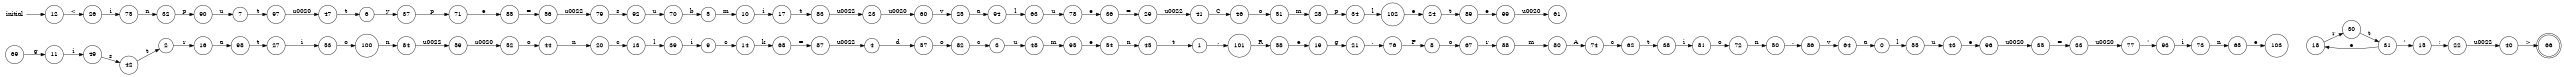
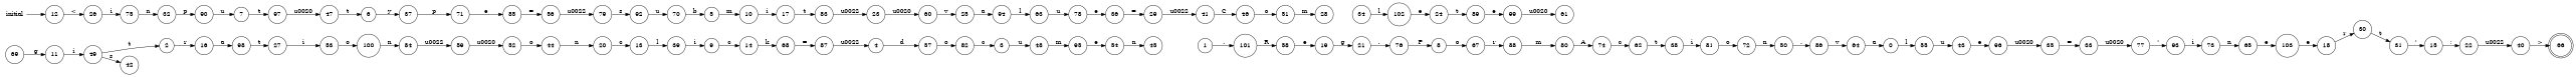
  digraph {
    rankdir=LR
    node [shape=circle]
    0
    55
    43
    96
    1
    101
    58
    19
    2
    16
    98
    27
    3
    48
    95
    54
    4
    57
    82
    5
    10
    17
    83
    6
    37
    71
    85
    7
    97
    47
    8
    67
    88
    80
    9
    14
    68
    87
    23
    11
    49
    42
    12
    26
    75
    initial [shape=plaintext]
    32
    13
    39
    15
    22
    40
    66 [shape=doublecircle]
    53
    60
    18
    30
    31
    21
    76
    20
    25
    94
    24
    89
    99
    61
    63
    78
    90
    100
    84
    28
    34
    102
    29
    41
    46
    51
    33
    77
    93
    73
    35
    36
    56
    38
    81
    72
    50
    44
    45
    86
    64
    52
    59
    79
    92
    70
    69
    62
    65
    103
    74
    0 -> 55 [label=l]
    55 -> 43 [label=u]
    43 -> 96 [label=e]
    96 -> 35 [label="\u0020"]
    1 -> 101 [label="."]
    101 -> 58 [label=R]
    58 -> 19 [label=e]
    19 -> 21 [label=g]
    2 -> 16 [label=r]
    16 -> 98 [label=a]
    98 -> 27 [label=t]
    27 -> 53 [label=i]
    3 -> 48 [label=u]
    48 -> 95 [label=m]
    95 -> 54 [label=e]
    54 -> 45 [label=n]
    4 -> 57 [label=d]
    57 -> 82 [label=o]
    82 -> 3 [label=c]
    5 -> 10 [label=m]
    10 -> 17 [label=i]
    17 -> 83 [label=t]
    83 -> 23 [label="\u0022"]
    6 -> 37 [label=y]
    37 -> 71 [label=p]
    71 -> 85 [label=e]
    85 -> 56 [label="="]
    7 -> 97 [label=t]
    97 -> 47 [label="\u0020"]
    47 -> 6 [label=t]
    8 -> 67 [label=o]
    67 -> 88 [label=r]
    88 -> 80 [label=m]
    80 -> 74 [label=A]
    9 -> 14 [label=c]
    14 -> 68 [label=k]
    68 -> 87 [label="="]
    87 -> 4 [label="\u0022"]
    23 -> 60 [label="\u0020"]
    11 -> 49 [label=i]
    49 -> 42 [label=s]
-   42 -> 2 [label=t]
+   49 -> 2 [label=t]
    12 -> 26 [label="<"]
    26 -> 75 [label=i]
    75 -> 32 [label=n]
    initial -> 12
    32 -> 90 [label=p]
    13 -> 39 [label=l]
    39 -> 9 [label=i]
    15 -> 22 [label=";"]
    22 -> 40 [label="\u0022"]
    40 -> 66 [label=">"]
    53 -> 100 [label=o]
    60 -> 25 [label=v]
    18 -> 30 [label=r]
    30 -> 31 [label=t]
    31 -> 15 [label="'"]
    21 -> 76 [label="."]
    76 -> 8 [label=F]
    20 -> 13 [label=c]
    25 -> 94 [label=a]
    94 -> 63 [label=l]
    24 -> 89 [label=t]
    89 -> 99 [label=e]
    99 -> 61 [label="\u0020"]
    63 -> 78 [label=u]
    78 -> 36 [label=e]
    90 -> 7 [label=u]
    100 -> 84 [label=n]
    84 -> 59 [label="\u0022"]
-   28 -> 34 [label=p]
    34 -> 102 [label=l]
    102 -> 24 [label=e]
    29 -> 41 [label="\u0022"]
    41 -> 46 [label=C]
    46 -> 51 [label=o]
    51 -> 28 [label=m]
    33 -> 77 [label="\u0020"]
    77 -> 93 [label="'"]
    93 -> 73 [label=i]
    73 -> 65 [label=n]
    35 -> 33 [label="="]
    36 -> 29 [label="="]
    56 -> 79 [label="\u0022"]
    38 -> 81 [label=i]
    81 -> 72 [label=o]
    72 -> 50 [label=n]
    50 -> 86 [label="."]
    44 -> 20 [label=n]
-   45 -> 1 [label=t]
    86 -> 64 [label=v]
    64 -> 0 [label=a]
    52 -> 44 [label=o]
    59 -> 52 [label="\u0020"]
    79 -> 92 [label=s]
    92 -> 70 [label=u]
    70 -> 5 [label=b]
    69 -> 11 [label=g]
    62 -> 38 [label=t]
    65 -> 103 [label=e]
-   31 -> 18 [label=e]
+   103 -> 18 [label=e]
    74 -> 62 [label=c]
  }
